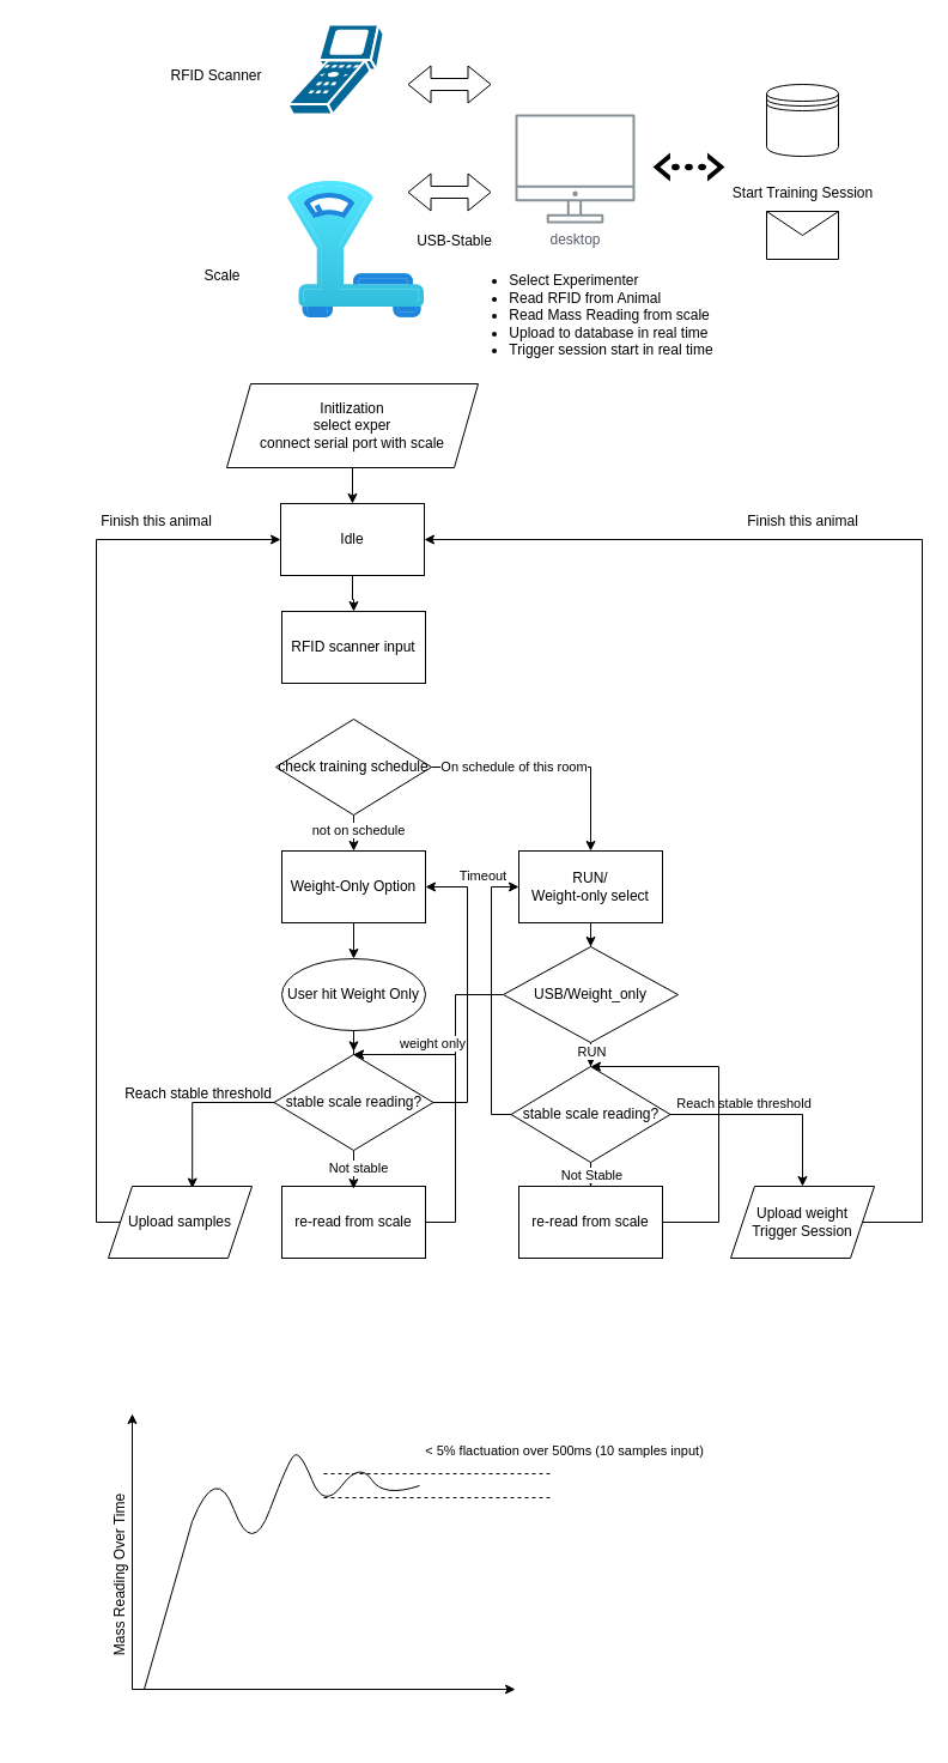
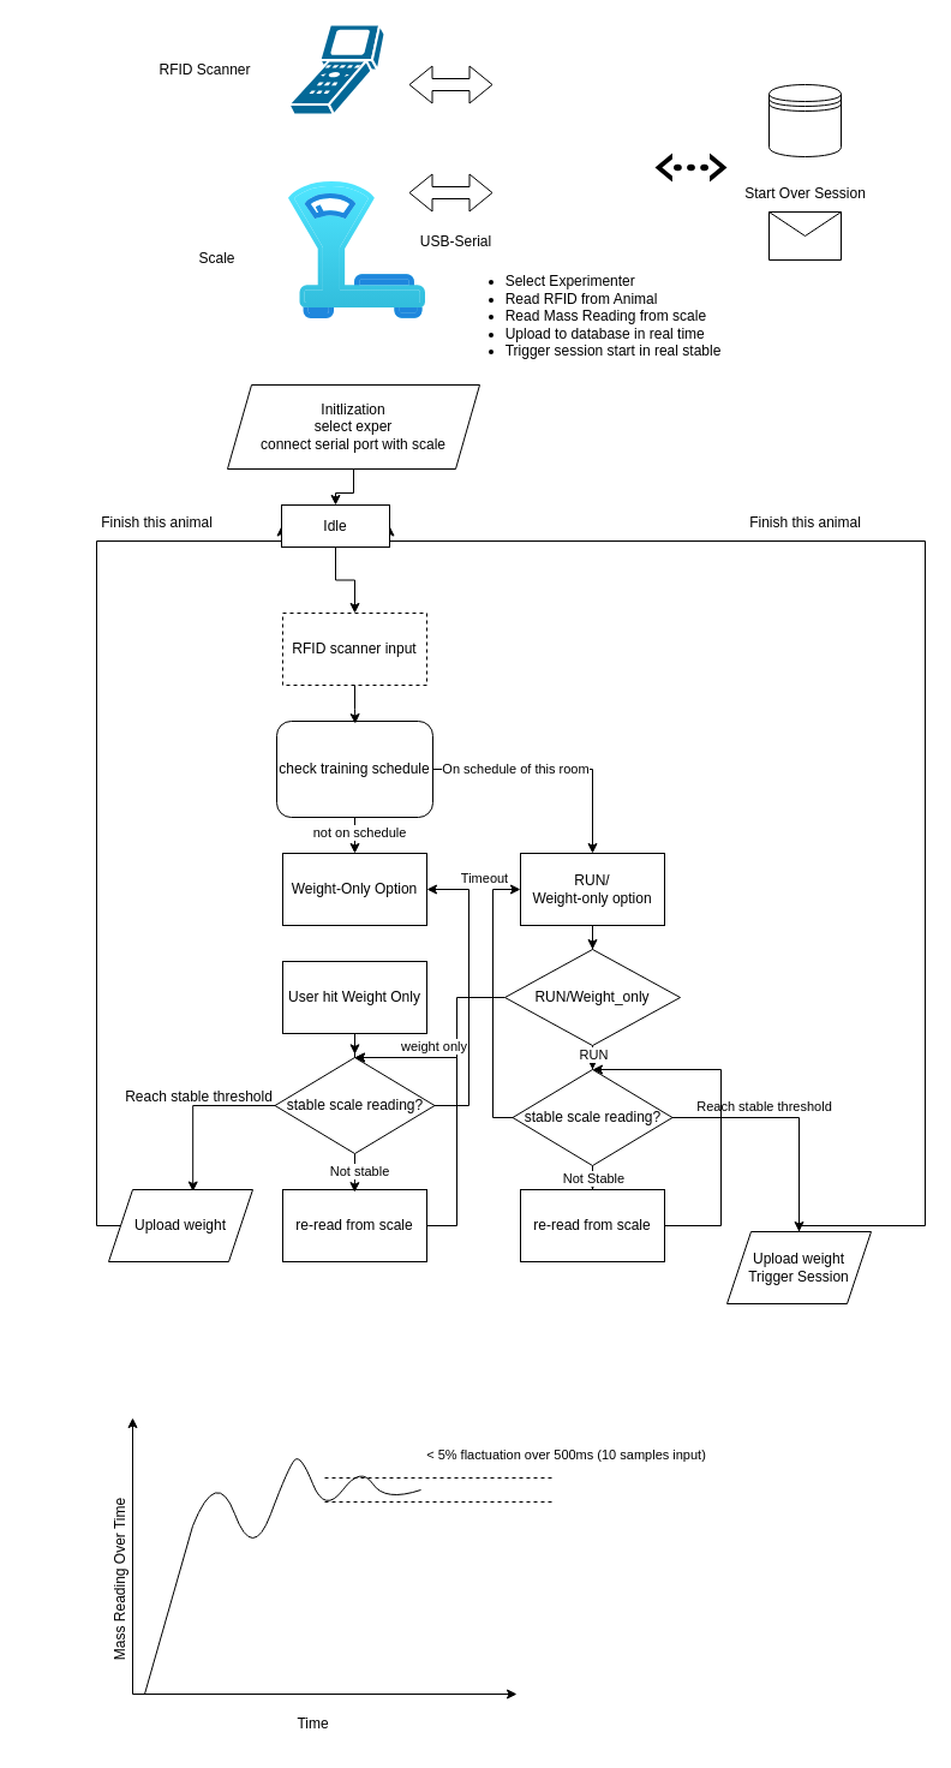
  <mxCell id="0" />
  <mxCell id="1" parent="0" />
  <mxCell id="2" value="" style="shape=datastore;whiteSpace=wrap;html=1;" vertex="1" parent="1"><mxGeometry x="640" y="70" width="60" height="60" as="geometry" /></mxCell>
  <mxCell id="3" value="" style="image;aspect=fixed;html=1;points=[];align=center;fontSize=12;image=img/lib/azure2/other/Defender_Industrial_Scale_System.svg;" vertex="1" parent="1"><mxGeometry x="240" y="151" width="114" height="114" as="geometry" /></mxCell>
- <mxCell id="4" value="desktop" style="sketch=0;outlineConnect=0;gradientColor=none;fontColor=#545B64;strokeColor=none;fillColor=#879196;dashed=0;verticalLabelPosition=bottom;verticalAlign=top;align=center;html=1;fontSize=12;fontStyle=0;aspect=fixed;shape=mxgraph.aws4.illustration_desktop;pointerEvents=1" vertex="1" parent="1"><mxGeometry x="430" y="95" width="100" height="91" as="geometry" /></mxCell>
  <mxCell id="5" value="" style="shape=mxgraph.cisco.computers_and_peripherals.scanner;html=1;pointerEvents=1;dashed=0;fillColor=#036897;strokeColor=#ffffff;strokeWidth=2;verticalLabelPosition=bottom;verticalAlign=top;align=center;outlineConnect=0;" vertex="1" parent="1"><mxGeometry x="240" y="20" width="80" height="75" as="geometry" /></mxCell>
  <mxCell id="6" value="" style="shape=flexArrow;endArrow=classic;startArrow=classic;html=1;rounded=0;" edge="1" parent="1"><mxGeometry width="100" height="100" relative="1" as="geometry"><mxPoint x="340" y="70" as="sourcePoint" /><mxPoint x="410" y="70" as="targetPoint" /></mxGeometry></mxCell>
  <mxCell id="7" value="" style="shape=flexArrow;endArrow=classic;startArrow=classic;html=1;rounded=0;" edge="1" parent="1"><mxGeometry width="100" height="100" relative="1" as="geometry"><mxPoint x="340" y="160" as="sourcePoint" /><mxPoint x="410" y="160" as="targetPoint" /></mxGeometry></mxCell>
- <mxCell id="8" value="Scale" style="text;html=1;align=center;verticalAlign=middle;resizable=0;points=[];autosize=1;strokeColor=none;fillColor=none;" vertex="1" parent="1"><mxGeometry x="160" y="215" width="50" height="30" as="geometry" /></mxCell>
- <mxCell id="9" value="RFID Scanner" style="text;html=1;align=center;verticalAlign=middle;resizable=0;points=[];autosize=1;strokeColor=none;fillColor=none;" vertex="1" parent="1"><mxGeometry x="130" y="48" width="100" height="30" as="geometry" /></mxCell>
- <mxCell id="10" value="USB-Stable" style="text;html=1;align=center;verticalAlign=middle;resizable=0;points=[];autosize=1;strokeColor=none;fillColor=none;" vertex="1" parent="1"><mxGeometry x="339" y="186" width="80" height="30" as="geometry" /></mxCell>
+ <mxCell id="8" value="Scale" style="text;html=1;align=center;verticalAlign=middle;resizable=0;points=[];autosize=1;strokeColor=none;fillColor=none;" vertex="1" parent="1"><mxGeometry x="155" y="200" width="50" height="30" as="geometry" /></mxCell>
+ <mxCell id="9" value="RFID Scanner" style="text;html=1;align=center;verticalAlign=middle;resizable=0;points=[];autosize=1;strokeColor=none;fillColor=none;" vertex="1" parent="1"><mxGeometry x="120" y="43" width="100" height="30" as="geometry" /></mxCell>
+ <mxCell id="10" value="USB-Serial" style="text;html=1;align=center;verticalAlign=middle;resizable=0;points=[];autosize=1;strokeColor=none;fillColor=none;" vertex="1" parent="1"><mxGeometry x="339" y="186" width="80" height="30" as="geometry" /></mxCell>
  <mxCell id="11" value="" style="shape=mxgraph.signs.tech.ethernet;html=1;pointerEvents=1;fillColor=#000000;strokeColor=none;verticalLabelPosition=bottom;verticalAlign=top;align=center;" vertex="1" parent="1"><mxGeometry x="545" y="127" width="60" height="24" as="geometry" /></mxCell>
- <mxCell id="12" value="&lt;ul&gt;&lt;li style=&quot;text-align: left;&quot;&gt;Select Experimenter&lt;/li&gt;&lt;li style=&quot;text-align: left;&quot;&gt;Read RFID from Animal&lt;/li&gt;&lt;li style=&quot;text-align: left;&quot;&gt;Read Mass Reading from scale&lt;/li&gt;&lt;li style=&quot;text-align: left;&quot;&gt;Upload to database in real time&lt;/li&gt;&lt;li style=&quot;text-align: left;&quot;&gt;Trigger session start in real time&lt;/li&gt;&lt;/ul&gt;&lt;div&gt;&lt;br&gt;&lt;/div&gt;" style="text;html=1;align=center;verticalAlign=middle;resizable=0;points=[];autosize=1;strokeColor=none;fillColor=none;" vertex="1" parent="1"><mxGeometry x="375" y="210" width="230" height="120" as="geometry" /></mxCell>
+ <mxCell id="12" value="&lt;ul&gt;&lt;li style=&quot;text-align: left;&quot;&gt;Select Experimenter&lt;/li&gt;&lt;li style=&quot;text-align: left;&quot;&gt;Read RFID from Animal&lt;/li&gt;&lt;li style=&quot;text-align: left;&quot;&gt;Read Mass Reading from scale&lt;/li&gt;&lt;li style=&quot;text-align: left;&quot;&gt;Upload to database in real time&lt;/li&gt;&lt;li style=&quot;text-align: left;&quot;&gt;Trigger session start in real stable&lt;/li&gt;&lt;/ul&gt;&lt;div&gt;&lt;br&gt;&lt;/div&gt;" style="text;html=1;align=center;verticalAlign=middle;resizable=0;points=[];autosize=1;strokeColor=none;fillColor=none;" vertex="1" parent="1"><mxGeometry x="375" y="210" width="230" height="120" as="geometry" /></mxCell>
  <mxCell id="13" value="" style="shape=message;html=1;html=1;outlineConnect=0;labelPosition=center;verticalLabelPosition=bottom;align=center;verticalAlign=top;" vertex="1" parent="1"><mxGeometry x="640" y="176" width="60" height="40" as="geometry" /></mxCell>
- <mxCell id="14" value="Start Training Session" style="text;html=1;align=center;verticalAlign=middle;resizable=0;points=[];autosize=1;strokeColor=none;fillColor=none;" vertex="1" parent="1"><mxGeometry x="600" y="146" width="140" height="30" as="geometry" /></mxCell>
+ <mxCell id="14" value="Start Over Session" style="text;html=1;align=center;verticalAlign=middle;resizable=0;points=[];autosize=1;strokeColor=none;fillColor=none;" vertex="1" parent="1"><mxGeometry x="600" y="146" width="140" height="30" as="geometry" /></mxCell>
  <mxCell id="15" style="edgeStyle=orthogonalEdgeStyle;rounded=0;orthogonalLoop=1;jettySize=auto;html=1;entryX=0.5;entryY=0;entryDx=0;entryDy=0;" edge="1" parent="1" source="16" target="56"><mxGeometry relative="1" as="geometry" /></mxCell>
  <mxCell id="16" value="Initlization&lt;div&gt;select exper&lt;/div&gt;&lt;div&gt;connect serial port with scale&lt;/div&gt;" style="shape=parallelogram;perimeter=parallelogramPerimeter;whiteSpace=wrap;html=1;fixedSize=1;" vertex="1" parent="1"><mxGeometry x="189" y="320" width="210" height="70" as="geometry" /></mxCell>
- <mxCell id="17" value="RFID scanner input" style="rounded=0;whiteSpace=wrap;html=1;" vertex="1" parent="1"><mxGeometry x="235" y="510" width="120" height="60" as="geometry" /></mxCell>
+ <mxCell id="17" value="RFID scanner input" style="rounded=0;whiteSpace=wrap;html=1;dashed=1;" vertex="1" parent="1"><mxGeometry x="235" y="510" width="120" height="60" as="geometry" /></mxCell>
  <mxCell id="18" style="edgeStyle=orthogonalEdgeStyle;rounded=0;orthogonalLoop=1;jettySize=auto;html=1;entryX=0.5;entryY=0;entryDx=0;entryDy=0;" edge="1" parent="1" source="19" target="22"><mxGeometry relative="1" as="geometry"><mxPoint x="380" y="880" as="targetPoint" /><Array as="points"><mxPoint x="380" y="1020" /><mxPoint x="380" y="880" /></Array></mxGeometry></mxCell>
  <mxCell id="19" value="re-read from scale" style="rounded=0;whiteSpace=wrap;html=1;" vertex="1" parent="1"><mxGeometry x="235" y="990" width="120" height="60" as="geometry" /></mxCell>
  <mxCell id="20" style="edgeStyle=orthogonalEdgeStyle;rounded=0;orthogonalLoop=1;jettySize=auto;html=1;entryX=1;entryY=0.5;entryDx=0;entryDy=0;" edge="1" parent="1" source="22" target="32"><mxGeometry relative="1" as="geometry"><Array as="points"><mxPoint x="390" y="920" /><mxPoint x="390" y="740" /></Array></mxGeometry></mxCell>
  <mxCell id="21" value="Timeout" style="edgeLabel;html=1;align=center;verticalAlign=middle;resizable=0;points=[];" vertex="1" connectable="0" parent="20"><mxGeometry x="-0.916" y="2" relative="1" as="geometry"><mxPoint x="31" y="-188" as="offset" /></mxGeometry></mxCell>
  <mxCell id="22" value="stable scale reading?" style="rhombus;whiteSpace=wrap;html=1;" vertex="1" parent="1"><mxGeometry x="228.5" y="880" width="133" height="80" as="geometry" /></mxCell>
  <mxCell id="23" style="edgeStyle=orthogonalEdgeStyle;rounded=0;orthogonalLoop=1;jettySize=auto;html=1;entryX=1;entryY=0.5;entryDx=0;entryDy=0;" edge="1" parent="1" source="24" target="56"><mxGeometry relative="1" as="geometry"><Array as="points"><mxPoint x="770" y="1020" /><mxPoint x="770" y="450" /></Array></mxGeometry></mxCell>
- <mxCell id="24" value="Upload weight&lt;div&gt;Trigger Session&lt;/div&gt;" style="shape=parallelogram;perimeter=parallelogramPerimeter;whiteSpace=wrap;html=1;fixedSize=1;" vertex="1" parent="1"><mxGeometry x="610" y="990" width="120" height="60" as="geometry" /></mxCell>
+ <mxCell id="24" value="Upload weight&lt;div&gt;Trigger Session&lt;/div&gt;" style="shape=parallelogram;perimeter=parallelogramPerimeter;whiteSpace=wrap;html=1;fixedSize=1;" vertex="1" parent="1"><mxGeometry x="605" y="1025" width="120" height="60" as="geometry" /></mxCell>
  <mxCell id="25" style="edgeStyle=orthogonalEdgeStyle;rounded=0;orthogonalLoop=1;jettySize=auto;html=1;entryX=0.5;entryY=0;entryDx=0;entryDy=0;" edge="1" parent="1" source="29" target="32"><mxGeometry relative="1" as="geometry" /></mxCell>
  <mxCell id="26" value="not on schedule" style="edgeLabel;html=1;align=center;verticalAlign=middle;resizable=0;points=[];" vertex="1" connectable="0" parent="25"><mxGeometry x="0.267" y="3" relative="1" as="geometry"><mxPoint as="offset" /></mxGeometry></mxCell>
  <mxCell id="27" style="edgeStyle=orthogonalEdgeStyle;rounded=0;orthogonalLoop=1;jettySize=auto;html=1;entryX=0.5;entryY=0;entryDx=0;entryDy=0;" edge="1" parent="1" source="29" target="34"><mxGeometry relative="1" as="geometry" /></mxCell>
  <mxCell id="28" value="On schedule of this room" style="edgeLabel;html=1;align=center;verticalAlign=middle;resizable=0;points=[];" vertex="1" connectable="0" parent="27"><mxGeometry x="-0.326" y="1" relative="1" as="geometry"><mxPoint as="offset" /></mxGeometry></mxCell>
- <mxCell id="29" value="check training schedule" style="rhombus;whiteSpace=wrap;html=1;" vertex="1" parent="1"><mxGeometry x="230" y="600" width="130" height="80" as="geometry" /></mxCell>
- <mxCell id="30" value="User hit Weight Only" style="ellipse;whiteSpace=wrap;html=1;" vertex="1" parent="1"><mxGeometry x="235" y="800" width="120" height="60" as="geometry" /></mxCell>
- <mxCell id="31" style="edgeStyle=orthogonalEdgeStyle;rounded=0;orthogonalLoop=1;jettySize=auto;html=1;entryX=0.5;entryY=0;entryDx=0;entryDy=0;" edge="1" parent="1" source="32" target="30"><mxGeometry relative="1" as="geometry" /></mxCell>
+ <mxCell id="29" value="check training schedule" style="whiteSpace=wrap;html=1;rounded=1;" vertex="1" parent="1"><mxGeometry x="230" y="600" width="130" height="80" as="geometry" /></mxCell>
+ <mxCell id="30" value="User hit Weight Only" style="rounded=0;whiteSpace=wrap;html=1;" vertex="1" parent="1"><mxGeometry x="235" y="800" width="120" height="60" as="geometry" /></mxCell>
  <mxCell id="32" value="Weight-Only Option" style="rounded=0;whiteSpace=wrap;html=1;" vertex="1" parent="1"><mxGeometry x="235" y="710" width="120" height="60" as="geometry" /></mxCell>
  <mxCell id="33" style="edgeStyle=orthogonalEdgeStyle;rounded=0;orthogonalLoop=1;jettySize=auto;html=1;entryX=0.5;entryY=0;entryDx=0;entryDy=0;" edge="1" parent="1" source="34" target="39"><mxGeometry relative="1" as="geometry" /></mxCell>
- <mxCell id="34" value="RUN/&lt;div&gt;Weight-only select&lt;/div&gt;" style="rounded=0;whiteSpace=wrap;html=1;" vertex="1" parent="1"><mxGeometry x="433" y="710" width="120" height="60" as="geometry" /></mxCell>
+ <mxCell id="34" value="RUN/&lt;div&gt;Weight-only option&lt;/div&gt;" style="rounded=0;whiteSpace=wrap;html=1;" vertex="1" parent="1"><mxGeometry x="433" y="710" width="120" height="60" as="geometry" /></mxCell>
  <mxCell id="35" style="edgeStyle=orthogonalEdgeStyle;rounded=0;orthogonalLoop=1;jettySize=auto;html=1;entryX=0.5;entryY=0;entryDx=0;entryDy=0;" edge="1" parent="1" source="39" target="45"><mxGeometry relative="1" as="geometry" /></mxCell>
  <mxCell id="36" value="RUN" style="edgeLabel;html=1;align=center;verticalAlign=middle;resizable=0;points=[];" vertex="1" connectable="0" parent="35"><mxGeometry x="0.583" relative="1" as="geometry"><mxPoint as="offset" /></mxGeometry></mxCell>
  <mxCell id="37" style="edgeStyle=orthogonalEdgeStyle;rounded=0;orthogonalLoop=1;jettySize=auto;html=1;entryX=0.5;entryY=0;entryDx=0;entryDy=0;" edge="1" parent="1" source="39" target="22"><mxGeometry relative="1" as="geometry"><Array as="points"><mxPoint x="380" y="830" /><mxPoint x="380" y="880" /></Array></mxGeometry></mxCell>
  <mxCell id="38" value="weight only" style="edgeLabel;html=1;align=center;verticalAlign=middle;resizable=0;points=[];" vertex="1" connectable="0" parent="37"><mxGeometry x="-0.409" y="2" relative="1" as="geometry"><mxPoint x="-22" y="28" as="offset" /></mxGeometry></mxCell>
- <mxCell id="39" value="USB/Weight_only" style="rhombus;whiteSpace=wrap;html=1;" vertex="1" parent="1"><mxGeometry x="420" y="790" width="146" height="80" as="geometry" /></mxCell>
+ <mxCell id="39" value="RUN/Weight_only" style="rhombus;whiteSpace=wrap;html=1;" vertex="1" parent="1"><mxGeometry x="420" y="790" width="146" height="80" as="geometry" /></mxCell>
  <mxCell id="40" style="edgeStyle=orthogonalEdgeStyle;rounded=0;orthogonalLoop=1;jettySize=auto;html=1;" edge="1" parent="1" source="45" target="47"><mxGeometry relative="1" as="geometry" /></mxCell>
  <mxCell id="41" value="Not Stable" style="edgeLabel;html=1;align=center;verticalAlign=middle;resizable=0;points=[];" vertex="1" connectable="0" parent="40"><mxGeometry x="0.667" relative="1" as="geometry"><mxPoint as="offset" /></mxGeometry></mxCell>
  <mxCell id="42" style="edgeStyle=orthogonalEdgeStyle;rounded=0;orthogonalLoop=1;jettySize=auto;html=1;" edge="1" parent="1" source="45" target="24"><mxGeometry relative="1" as="geometry" /></mxCell>
  <mxCell id="43" value="Reach stable threshold" style="edgeLabel;html=1;align=center;verticalAlign=middle;resizable=0;points=[];" vertex="1" connectable="0" parent="42"><mxGeometry x="0.004" y="-2" relative="1" as="geometry"><mxPoint x="-25" y="-12" as="offset" /></mxGeometry></mxCell>
  <mxCell id="44" style="edgeStyle=orthogonalEdgeStyle;rounded=0;orthogonalLoop=1;jettySize=auto;html=1;entryX=0;entryY=0.5;entryDx=0;entryDy=0;" edge="1" parent="1" source="45" target="34"><mxGeometry relative="1" as="geometry"><Array as="points"><mxPoint x="410" y="930" /><mxPoint x="410" y="740" /></Array></mxGeometry></mxCell>
  <mxCell id="45" value="stable scale reading?" style="rhombus;whiteSpace=wrap;html=1;" vertex="1" parent="1"><mxGeometry x="426.5" y="890" width="133" height="80" as="geometry" /></mxCell>
  <mxCell id="46" style="edgeStyle=orthogonalEdgeStyle;rounded=0;orthogonalLoop=1;jettySize=auto;html=1;entryX=0.5;entryY=0;entryDx=0;entryDy=0;" edge="1" parent="1" source="47" target="45"><mxGeometry relative="1" as="geometry"><Array as="points"><mxPoint x="600" y="1020" /><mxPoint x="600" y="890" /></Array></mxGeometry></mxCell>
  <mxCell id="47" value="re-read from scale" style="rounded=0;whiteSpace=wrap;html=1;" vertex="1" parent="1"><mxGeometry x="433" y="990" width="120" height="60" as="geometry" /></mxCell>
  <mxCell id="48" style="edgeStyle=orthogonalEdgeStyle;rounded=0;orthogonalLoop=1;jettySize=auto;html=1;entryX=0;entryY=0.5;entryDx=0;entryDy=0;" edge="1" parent="1" source="49" target="56"><mxGeometry relative="1" as="geometry"><Array as="points"><mxPoint x="80" y="1020" /><mxPoint x="80" y="450" /></Array></mxGeometry></mxCell>
- <mxCell id="49" value="Upload samples" style="shape=parallelogram;perimeter=parallelogramPerimeter;whiteSpace=wrap;html=1;fixedSize=1;" vertex="1" parent="1"><mxGeometry x="90" y="990" width="120" height="60" as="geometry" /></mxCell>
+ <mxCell id="49" value="Upload weight" style="shape=parallelogram;perimeter=parallelogramPerimeter;whiteSpace=wrap;html=1;fixedSize=1;" vertex="1" parent="1"><mxGeometry x="90" y="990" width="120" height="60" as="geometry" /></mxCell>
+ <mxCell id="50" style="edgeStyle=orthogonalEdgeStyle;rounded=0;orthogonalLoop=1;jettySize=auto;html=1;entryX=0.503;entryY=0.026;entryDx=0;entryDy=0;entryPerimeter=0;" edge="1" parent="1" source="17" target="29"><mxGeometry relative="1" as="geometry" /></mxCell>
  <mxCell id="51" style="edgeStyle=orthogonalEdgeStyle;rounded=0;orthogonalLoop=1;jettySize=auto;html=1;entryX=0.5;entryY=-0.033;entryDx=0;entryDy=0;entryPerimeter=0;" edge="1" parent="1" source="30" target="22"><mxGeometry relative="1" as="geometry" /></mxCell>
  <mxCell id="52" style="edgeStyle=orthogonalEdgeStyle;rounded=0;orthogonalLoop=1;jettySize=auto;html=1;entryX=0.498;entryY=0.036;entryDx=0;entryDy=0;entryPerimeter=0;" edge="1" parent="1" source="22" target="19"><mxGeometry relative="1" as="geometry" /></mxCell>
  <mxCell id="53" value="Not stable" style="edgeLabel;html=1;align=center;verticalAlign=middle;resizable=0;points=[];" vertex="1" connectable="0" parent="52"><mxGeometry x="-0.278" y="3" relative="1" as="geometry"><mxPoint y="2" as="offset" /></mxGeometry></mxCell>
  <mxCell id="54" style="edgeStyle=orthogonalEdgeStyle;rounded=0;orthogonalLoop=1;jettySize=auto;html=1;entryX=0.585;entryY=0.026;entryDx=0;entryDy=0;entryPerimeter=0;" edge="1" parent="1" source="22" target="49"><mxGeometry relative="1" as="geometry" /></mxCell>
  <mxCell id="55" style="edgeStyle=orthogonalEdgeStyle;rounded=0;orthogonalLoop=1;jettySize=auto;html=1;entryX=0.5;entryY=0;entryDx=0;entryDy=0;" edge="1" parent="1" source="56" target="17"><mxGeometry relative="1" as="geometry" /></mxCell>
- <mxCell id="56" value="Idle" style="rounded=0;whiteSpace=wrap;html=1;" vertex="1" parent="1"><mxGeometry x="234" y="420" width="120" height="60" as="geometry" /></mxCell>
+ <mxCell id="56" value="Idle" style="rounded=0;whiteSpace=wrap;html=1;" vertex="1" parent="1"><mxGeometry x="234" y="420" width="90" height="35" as="geometry" /></mxCell>
  <mxCell id="57" value="Reach stable threshold" style="text;html=1;align=center;verticalAlign=middle;resizable=0;points=[];autosize=1;strokeColor=none;fillColor=none;" vertex="1" parent="1"><mxGeometry x="90" y="898" width="150" height="30" as="geometry" /></mxCell>
  <mxCell id="58" value="Finish this animal" style="text;html=1;align=center;verticalAlign=middle;resizable=0;points=[];autosize=1;strokeColor=none;fillColor=none;" vertex="1" parent="1"><mxGeometry x="610" y="420" width="120" height="30" as="geometry" /></mxCell>
  <mxCell id="59" value="Finish this animal" style="text;html=1;align=center;verticalAlign=middle;resizable=0;points=[];autosize=1;strokeColor=none;fillColor=none;" vertex="1" parent="1"><mxGeometry x="70" y="420" width="120" height="30" as="geometry" /></mxCell>
  <mxCell id="60" value="" style="endArrow=classic;html=1;rounded=0;" edge="1" parent="1"><mxGeometry width="50" height="50" relative="1" as="geometry"><mxPoint x="110" y="1410" as="sourcePoint" /><mxPoint x="110" y="1180" as="targetPoint" /></mxGeometry></mxCell>
  <mxCell id="61" value="" style="endArrow=classic;html=1;rounded=0;" edge="1" parent="1"><mxGeometry width="50" height="50" relative="1" as="geometry"><mxPoint x="110" y="1410" as="sourcePoint" /><mxPoint x="430" y="1410" as="targetPoint" /></mxGeometry></mxCell>
  <mxCell id="62" value="" style="endArrow=none;html=1;rounded=0;" edge="1" parent="1"><mxGeometry width="50" height="50" relative="1" as="geometry"><mxPoint x="120" y="1410" as="sourcePoint" /><mxPoint x="160" y="1270" as="targetPoint" /></mxGeometry></mxCell>
  <mxCell id="63" value="" style="curved=1;endArrow=none;html=1;rounded=0;endFill=0;" edge="1" parent="1"><mxGeometry width="50" height="50" relative="1" as="geometry"><mxPoint x="160" y="1270" as="sourcePoint" /><mxPoint x="350" y="1240" as="targetPoint" /><Array as="points"><mxPoint x="180" y="1220" /><mxPoint x="210" y="1300" /><mxPoint x="240" y="1220" /><mxPoint x="250" y="1210" /><mxPoint x="270" y="1260" /><mxPoint x="300" y="1220" /><mxPoint x="320" y="1250" /></Array></mxGeometry></mxCell>
  <mxCell id="64" value="Mass Reading Over Time" style="text;html=1;align=center;verticalAlign=middle;resizable=0;points=[];autosize=1;strokeColor=none;fillColor=none;rotation=270;" vertex="1" parent="1"><mxGeometry x="20" y="1300" width="160" height="30" as="geometry" /></mxCell>
+ <mxCell id="65" value="Time" style="text;html=1;align=center;verticalAlign=middle;resizable=0;points=[];autosize=1;strokeColor=none;fillColor=none;" vertex="1" parent="1"><mxGeometry x="235" y="1420" width="50" height="30" as="geometry" /></mxCell>
  <mxCell id="66" value="" style="endArrow=none;dashed=1;html=1;rounded=0;" edge="1" parent="1"><mxGeometry width="50" height="50" relative="1" as="geometry"><mxPoint x="270" y="1250" as="sourcePoint" /><mxPoint x="460" y="1250" as="targetPoint" /></mxGeometry></mxCell>
  <mxCell id="67" value="" style="endArrow=none;dashed=1;html=1;rounded=0;" edge="1" parent="1"><mxGeometry width="50" height="50" relative="1" as="geometry"><mxPoint x="270" y="1230" as="sourcePoint" /><mxPoint x="460" y="1230" as="targetPoint" /></mxGeometry></mxCell>
  <mxCell id="68" value="&amp;lt; 5% flactuation over 500ms (10 samples input)" style="edgeLabel;html=1;align=center;verticalAlign=middle;resizable=0;points=[];" vertex="1" connectable="0" parent="67"><mxGeometry x="0.232" y="1" relative="1" as="geometry"><mxPoint x="83" y="-19" as="offset" /></mxGeometry></mxCell>
